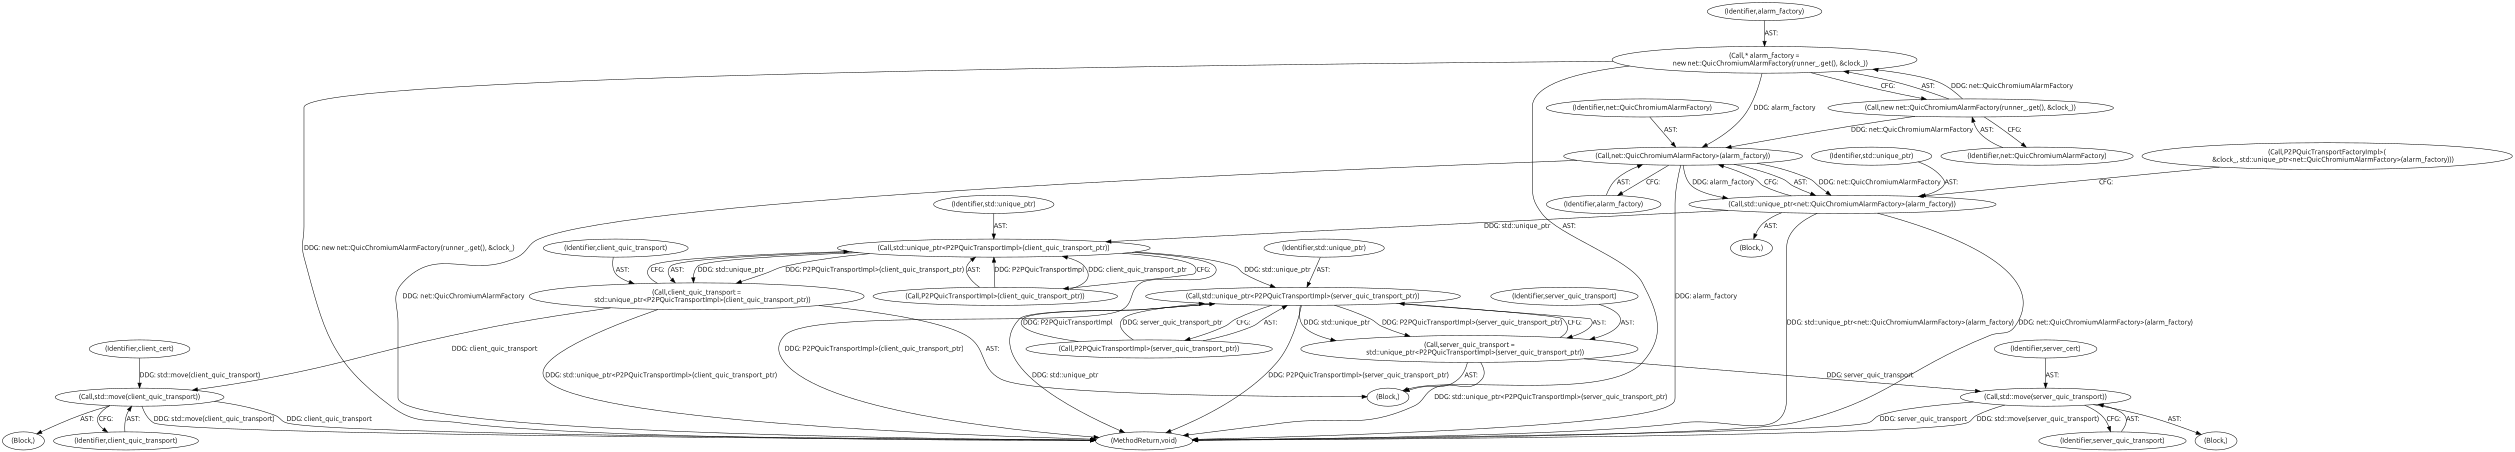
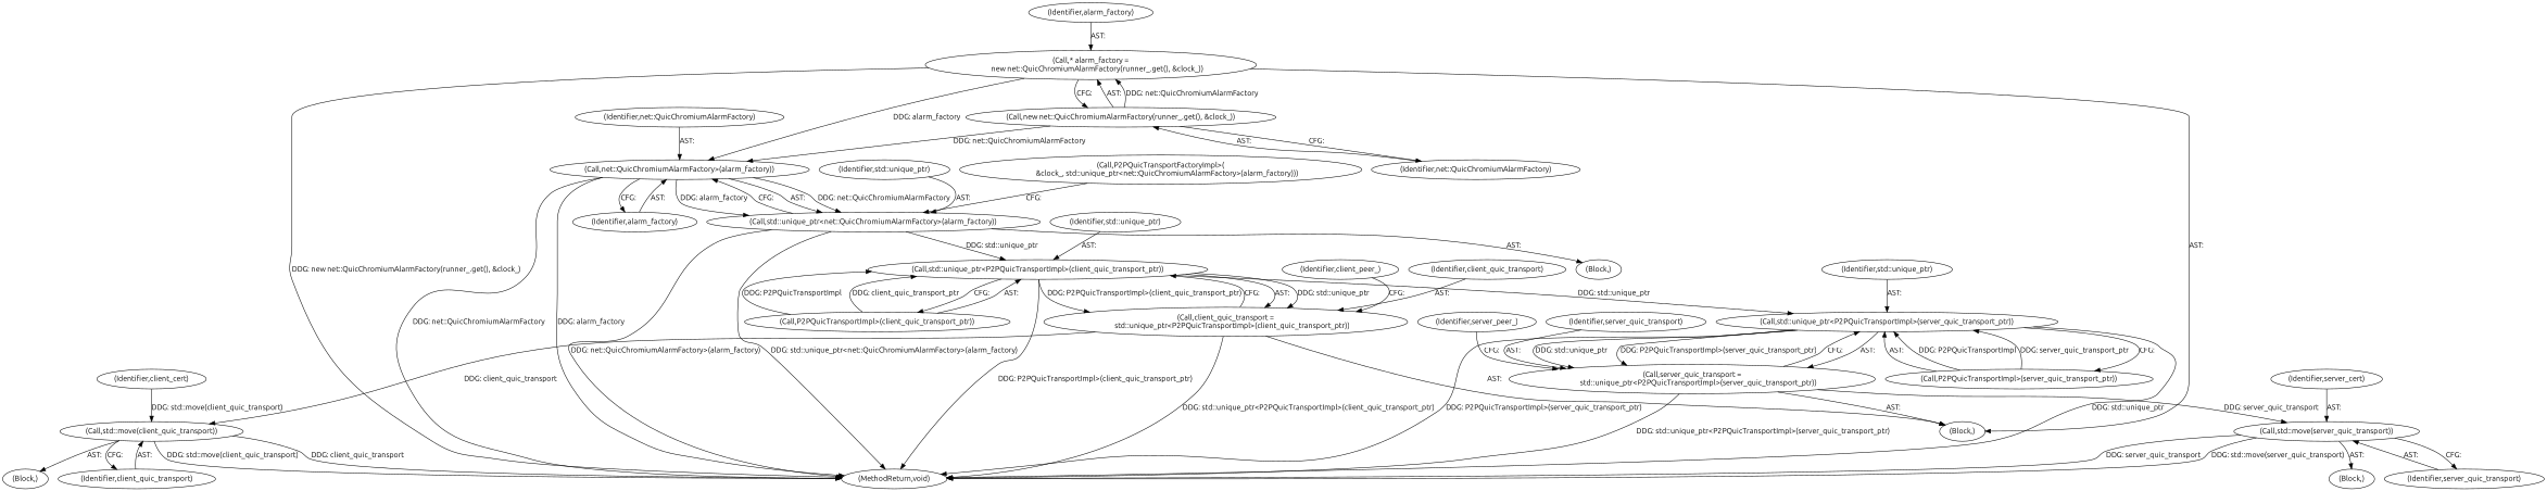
  digraph {
    fontname=Ubuntu
    node [fontname=Ubuntu]
    edge [fontname=Ubuntu]
    n1 [label="(Call,* alarm_factory =\n        new net::QuicChromiumAlarmFactory(runner_.get(), &clock_))"]
    n2 [label="(Call,new net::QuicChromiumAlarmFactory(runner_.get(), &clock_))"]
    n3 [label="(Call,net::QuicChromiumAlarmFactory>(alarm_factory))"]
    n4 [label="(MethodReturn,void)"]
    n5 [label="(Block,)"]
    n6 [label="(Identifier,net::QuicChromiumAlarmFactory)"]
    n7 [label="(Call,std::unique_ptr<net::QuicChromiumAlarmFactory>(alarm_factory))"]
    n8 [label="(Identifier,alarm_factory)"]
    n9 [label="(Call,std::unique_ptr<P2PQuicTransportImpl>(client_quic_transport_ptr))"]
    n10 [label="(Block,)"]
    n11 [label="(Call,client_quic_transport =\n        std::unique_ptr<P2PQuicTransportImpl>(client_quic_transport_ptr))"]
    n12 [label="(Call,std::unique_ptr<P2PQuicTransportImpl>(server_quic_transport_ptr))"]
    n13 [label="(Call,P2PQuicTransportImpl>(client_quic_transport_ptr))"]
    n14 [label="(Call,std::move(client_quic_transport))"]
    n15 [label="(Call,server_quic_transport =\n        std::unique_ptr<P2PQuicTransportImpl>(server_quic_transport_ptr))"]
    n16 [label="(Call,P2PQuicTransportImpl>(server_quic_transport_ptr))"]
    n17 [label="(Block,)"]
    n18 [label="(Identifier,client_quic_transport)"]
    n19 [label="(Call,std::move(server_quic_transport))"]
    n20 [label="(Identifier,server_quic_transport)"]
    n21 [label="(Block,)"]
+   n22 [label="(Identifier,client_peer_)"]
    n23 [label="(Identifier,alarm_factory)"]
+   n24 [label="(Identifier,server_peer_)"]
    n25 [label="(Identifier,std::unique_ptr)"]
    n26 [label="(Identifier,std::unique_ptr)"]
    n27 [label="(Identifier,std::unique_ptr)"]
    n28 [label="(Identifier,client_quic_transport)"]
    n29 [label="(Identifier,server_quic_transport)"]
    n30 [label="(Identifier,net::QuicChromiumAlarmFactory)"]
    n31 [label="(Call,P2PQuicTransportFactoryImpl>(\n        &clock_, std::unique_ptr<net::QuicChromiumAlarmFactory>(alarm_factory)))"]
    n32 [label="(Identifier,client_cert)"]
    n33 [label="(Identifier,server_cert)"]
    n1 -> n2 [label="CFG: "]
    n1 -> n3 [label="DDG: alarm_factory"]
    n1 -> n4 [label="DDG: new net::QuicChromiumAlarmFactory(runner_.get(), &clock_)"]
    n1 -> n5 [label="AST: "]
    n2 -> n1 [label="AST: "]
    n2 -> n1 [label="DDG: net::QuicChromiumAlarmFactory"]
    n2 -> n3 [label="DDG: net::QuicChromiumAlarmFactory"]
    n2 -> n6 [label="CFG: "]
    n3 -> n4 [label="DDG: net::QuicChromiumAlarmFactory"]
    n3 -> n4 [label="DDG: alarm_factory"]
    n3 -> n7 [label="AST: "]
    n3 -> n7 [label="DDG: net::QuicChromiumAlarmFactory"]
    n3 -> n7 [label="DDG: alarm_factory"]
    n3 -> n8 [label="CFG: "]
    n6 -> n2 [label="AST: "]
    n7 -> n3 [label="CFG: "]
    n7 -> n4 [label="DDG: net::QuicChromiumAlarmFactory>(alarm_factory)"]
    n7 -> n4 [label="DDG: std::unique_ptr<net::QuicChromiumAlarmFactory>(alarm_factory)"]
    n7 -> n9 [label="DDG: std::unique_ptr"]
    n7 -> n10 [label="AST: "]
    n8 -> n3 [label="AST: "]
    n9 -> n4 [label="DDG: P2PQuicTransportImpl>(client_quic_transport_ptr)"]
    n9 -> n11 [label="AST: "]
    n9 -> n11 [label="DDG: std::unique_ptr"]
    n9 -> n11 [label="DDG: P2PQuicTransportImpl>(client_quic_transport_ptr)"]
    n9 -> n12 [label="DDG: std::unique_ptr"]
    n9 -> n13 [label="CFG: "]
    n11 -> n4 [label="DDG: std::unique_ptr<P2PQuicTransportImpl>(client_quic_transport_ptr)"]
    n11 -> n5 [label="AST: "]
    n11 -> n9 [label="CFG: "]
    n11 -> n14 [label="DDG: client_quic_transport"]
    n12 -> n4 [label="DDG: P2PQuicTransportImpl>(server_quic_transport_ptr)"]
    n12 -> n4 [label="DDG: std::unique_ptr"]
    n12 -> n15 [label="AST: "]
    n12 -> n15 [label="DDG: std::unique_ptr"]
    n12 -> n15 [label="DDG: P2PQuicTransportImpl>(server_quic_transport_ptr)"]
    n12 -> n16 [label="CFG: "]
    n13 -> n9 [label="AST: "]
    n13 -> n9 [label="DDG: P2PQuicTransportImpl"]
    n13 -> n9 [label="DDG: client_quic_transport_ptr"]
    n14 -> n4 [label="DDG: std::move(client_quic_transport)"]
    n14 -> n4 [label="DDG: client_quic_transport"]
    n14 -> n17 [label="AST: "]
    n14 -> n18 [label="CFG: "]
    n15 -> n4 [label="DDG: std::unique_ptr<P2PQuicTransportImpl>(server_quic_transport_ptr)"]
    n15 -> n5 [label="AST: "]
    n15 -> n12 [label="CFG: "]
    n15 -> n19 [label="DDG: server_quic_transport"]
    n16 -> n12 [label="AST: "]
    n16 -> n12 [label="DDG: P2PQuicTransportImpl"]
    n16 -> n12 [label="DDG: server_quic_transport_ptr"]
    n18 -> n14 [label="AST: "]
    n19 -> n4 [label="DDG: server_quic_transport"]
    n19 -> n4 [label="DDG: std::move(server_quic_transport)"]
    n19 -> n20 [label="CFG: "]
    n19 -> n21 [label="AST: "]
    n20 -> n19 [label="AST: "]
+   n22 -> n11 [label="CFG: "]
    n23 -> n1 [label="AST: "]
+   n24 -> n15 [label="CFG: "]
    n25 -> n9 [label="AST: "]
    n26 -> n7 [label="AST: "]
    n27 -> n12 [label="AST: "]
    n28 -> n11 [label="AST: "]
    n29 -> n15 [label="AST: "]
    n30 -> n3 [label="AST: "]
    n31 -> n7 [label="CFG: "]
    n32 -> n14 [label="DDG: std::move(client_quic_transport)"]
    n33 -> n19 [label="AST: "]
  }
